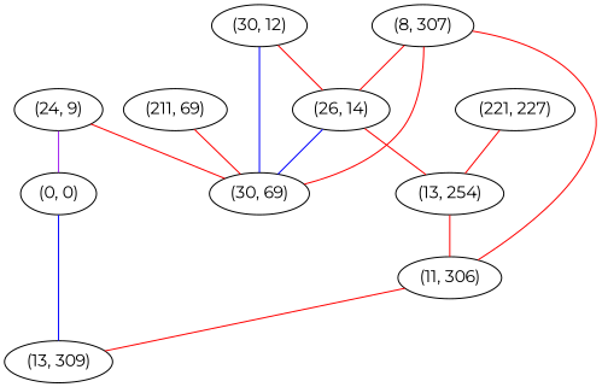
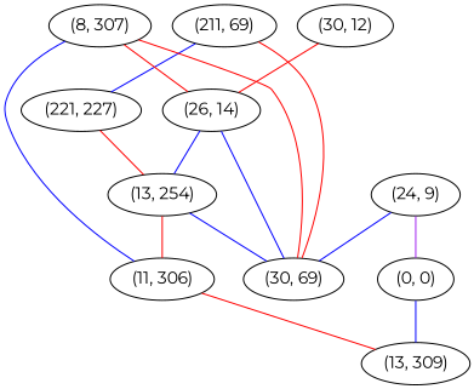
  graph {
    fontname=Montserrat
    node [fontname=Montserrat]
    edge [color=red fontname=Montserrat weight=1]
    "(24, 9)"
    "(0, 0)"
    "(30, 69)"
    "(26, 14)"
    "(13, 254)"
    "(13, 309)"
    "(30, 12)"
    "(11, 306)"
    "(211, 69)"
    "(221, 227)"
    "(8, 307)"
    "(24, 9)" -- "(0, 0)" [color=purple weight=4]
-   "(24, 9)" -- "(30, 69)" [weight=3]
+   "(24, 9)" -- "(30, 69)" [color=blue weight=3]
    "(0, 0)" -- "(13, 309)" [color=blue weight=3]
    "(26, 14)" -- "(30, 69)" [color=blue weight=3]
-   "(26, 14)" -- "(13, 254)"
+   "(26, 14)" -- "(13, 254)" [color=blue]
    "(13, 254)" -- "(11, 306)"
-   "(30, 12)" -- "(30, 69)" [color=blue weight=3]
+   "(13, 254)" -- "(30, 69)" [color=blue weight=3]
    "(30, 12)" -- "(26, 14)"
    "(11, 306)" -- "(13, 309)"
    "(211, 69)" -- "(30, 69)"
+   "(211, 69)" -- "(221, 227)" [color=blue weight=3]
    "(221, 227)" -- "(13, 254)"
    "(8, 307)" -- "(30, 69)" [weight=3]
    "(8, 307)" -- "(26, 14)"
-   "(8, 307)" -- "(11, 306)"
+   "(8, 307)" -- "(11, 306)" [color=blue]
  }
